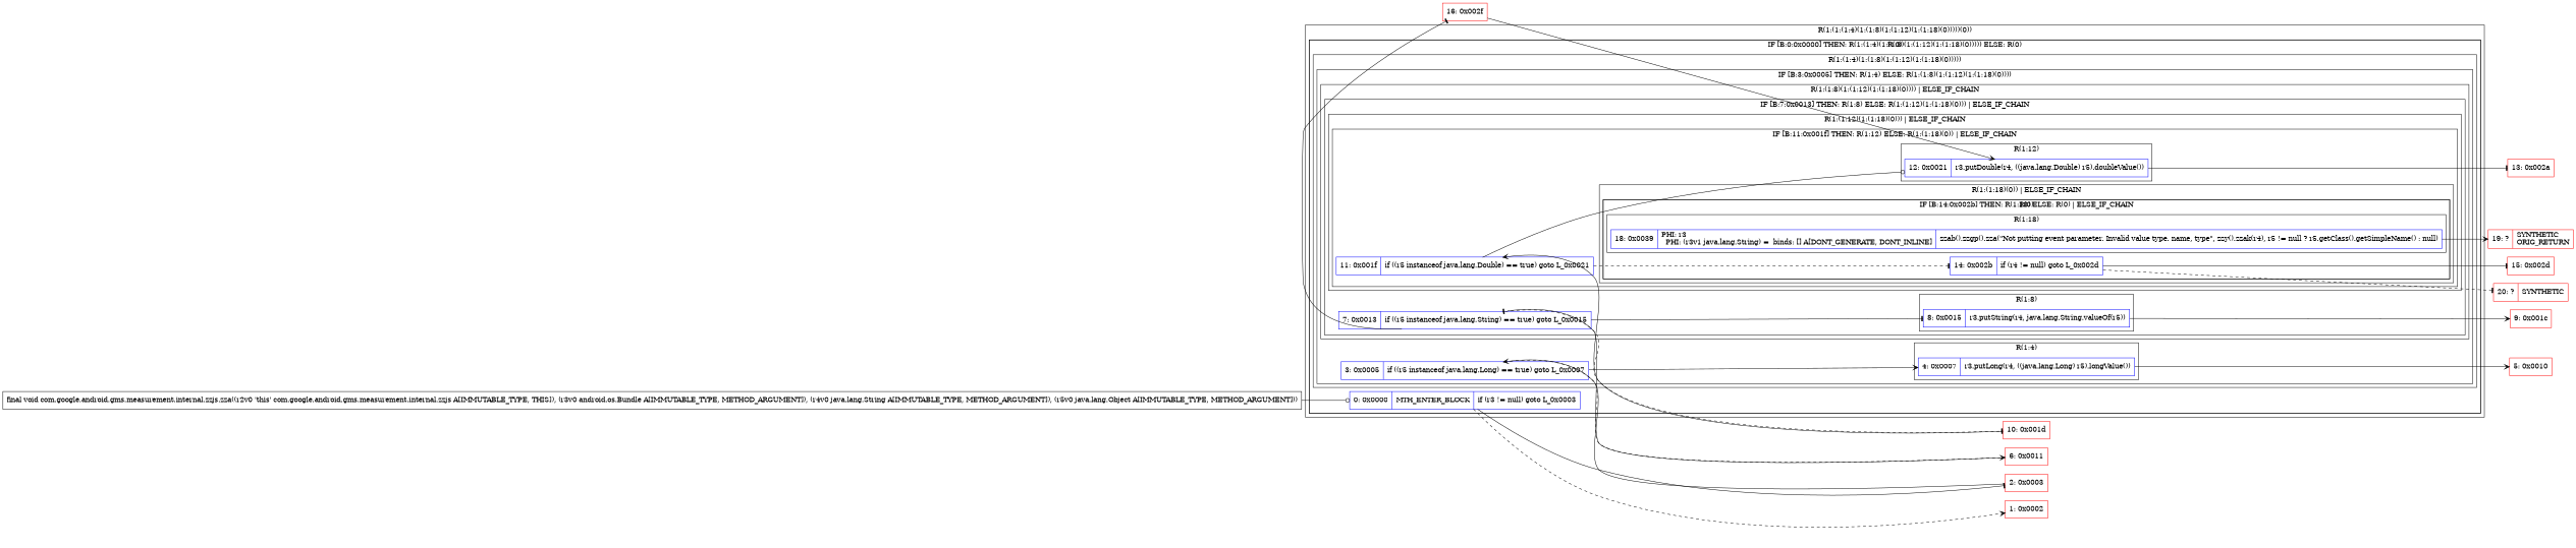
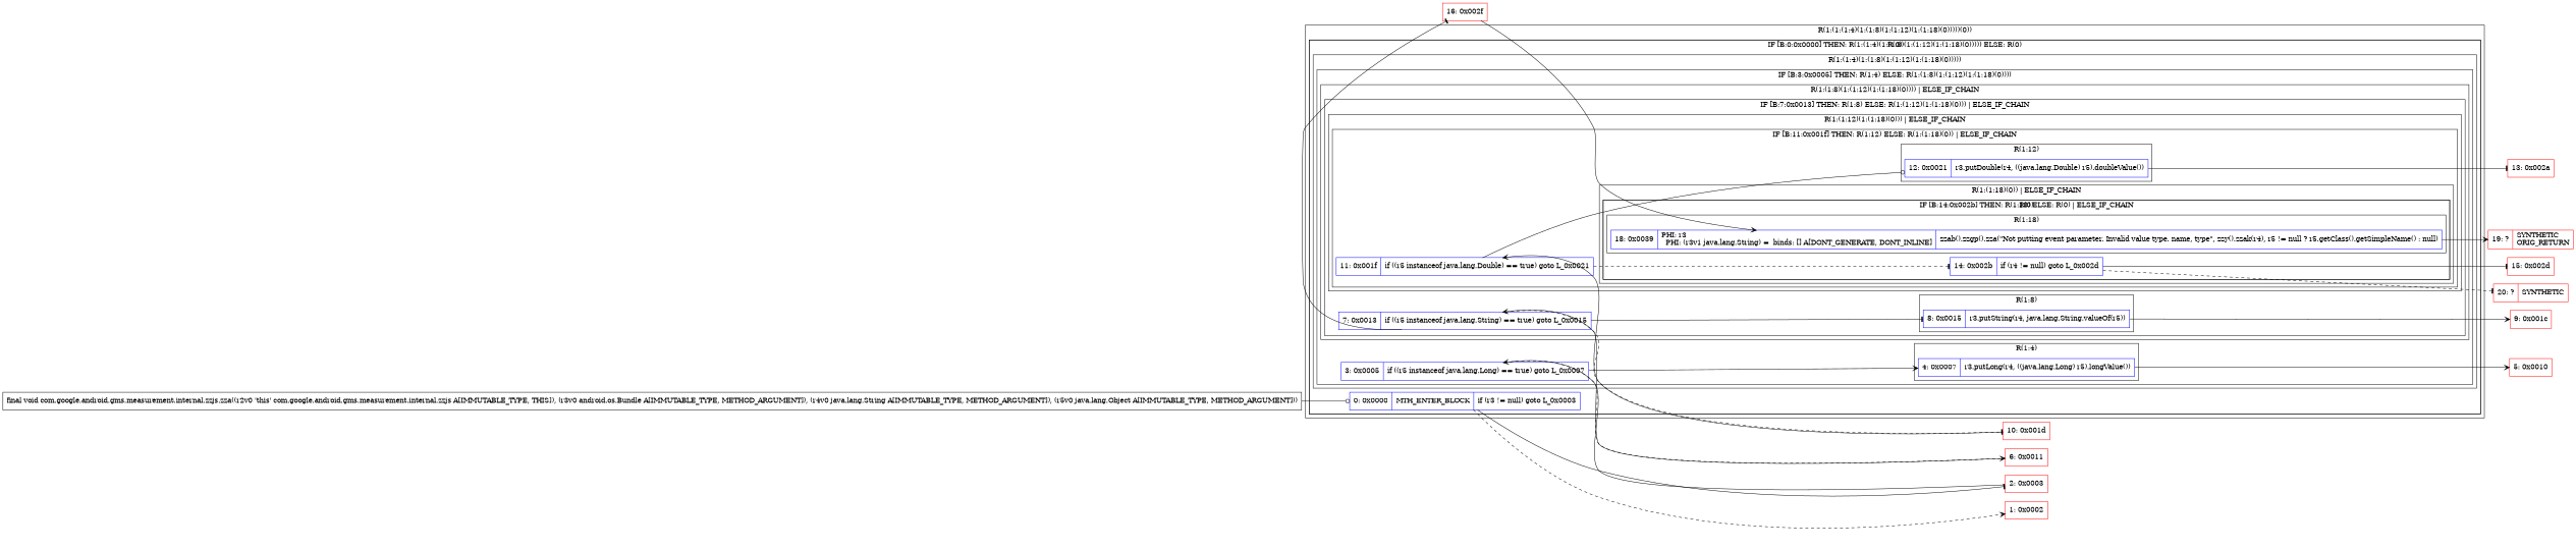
  digraph {
    rankdir=LR
    node [color=red shape=record]
    edge [arrowhead=vee]
    n1 [color=blue label="{4\:\ 0x0007|r3.putLong(r4, ((java.lang.Long) r5).longValue())\l}"]
    n2 [color=blue label="{8\:\ 0x0015|r3.putString(r4, java.lang.String.valueOf(r5))\l}"]
    n3 [color=blue label="{12\:\ 0x0021|r3.putDouble(r4, ((java.lang.Double) r5).doubleValue())\l}"]
    n4 [color=blue label="{18\:\ 0x0039|PHI: r3 \l  PHI: (r3v1 java.lang.String) =  binds: [] A[DONT_GENERATE, DONT_INLINE]\l|zzab().zzgp().zza(\"Not putting event parameter. Invalid value type. name, type\", zzy().zzak(r4), r5 != null ? r5.getClass().getSimpleName() : null)\l}"]
    n5 [color=blue label="{14\:\ 0x002b|if (r4 != null) goto L_0x002d\l}"]
    n6 [color=blue label="{11\:\ 0x001f|if ((r5 instanceof java.lang.Double) == true) goto L_0x0021\l}"]
    n7 [color=blue label="{7\:\ 0x0013|if ((r5 instanceof java.lang.String) == true) goto L_0x0015\l}"]
    n8 [color=blue label="{3\:\ 0x0005|if ((r5 instanceof java.lang.Long) == true) goto L_0x0007\l}"]
    n9 [color=blue label="{0\:\ 0x0000|MTH_ENTER_BLOCK\l|if (r3 != null) goto L_0x0003\l}"]
    n10 [label="{5\:\ 0x0010}"]
    n11 [label="{9\:\ 0x001c}"]
    n12 [label="{13\:\ 0x002a}"]
    n13 [label="{19\:\ ?|SYNTHETIC\lORIG_RETURN\l}"]
    n14 [label="{15\:\ 0x002d}"]
    n15 [label="{20\:\ ?|SYNTHETIC\l}"]
    n16 [label="{10\:\ 0x001d}"]
    n17 [label="{16\:\ 0x002f}"]
    n18 [label="{6\:\ 0x0011}"]
    n19 [label="{1\:\ 0x0002}"]
    n20 [label="{2\:\ 0x0003}"]
    n21 [label="{final void com.google.android.gms.measurement.internal.zzjs.zza((r2v0 'this' com.google.android.gms.measurement.internal.zzjs A[IMMUTABLE_TYPE, THIS]), (r3v0 android.os.Bundle A[IMMUTABLE_TYPE, METHOD_ARGUMENT]), (r4v0 java.lang.String A[IMMUTABLE_TYPE, METHOD_ARGUMENT]), (r5v0 java.lang.Object A[IMMUTABLE_TYPE, METHOD_ARGUMENT])) }" color=""]
    subgraph cluster_1 {
      label="R(1:(1:(1:4)(1:(1:8)(1:(1:12)(1:(1:18)(0)))))(0))"
      subgraph cluster_2 {
        label="IF [B:0:0x0000] THEN: R(1:(1:4)(1:(1:8)(1:(1:12)(1:(1:18)(0))))) ELSE: R(0)"
        n9
        subgraph cluster_3 {
          label="R(1:(1:4)(1:(1:8)(1:(1:12)(1:(1:18)(0)))))"
          subgraph cluster_4 {
            label="IF [B:3:0x0005] THEN: R(1:4) ELSE: R(1:(1:8)(1:(1:12)(1:(1:18)(0))))"
            n8
            subgraph cluster_5 {
              label="R(1:4)"
              n1
            }
            subgraph cluster_6 {
              label="R(1:(1:8)(1:(1:12)(1:(1:18)(0)))) | ELSE_IF_CHAIN\l"
              subgraph cluster_7 {
                label="IF [B:7:0x0013] THEN: R(1:8) ELSE: R(1:(1:12)(1:(1:18)(0))) | ELSE_IF_CHAIN\l"
                n7
                subgraph cluster_8 {
                  label="R(1:8)"
                  n2
                }
                subgraph cluster_9 {
                  label="R(1:(1:12)(1:(1:18)(0))) | ELSE_IF_CHAIN\l"
                  subgraph cluster_10 {
                    label="IF [B:11:0x001f] THEN: R(1:12) ELSE: R(1:(1:18)(0)) | ELSE_IF_CHAIN\l"
                    n6
                    subgraph cluster_11 {
                      label="R(1:12)"
                      n3
                    }
                    subgraph cluster_12 {
                      label="R(1:(1:18)(0)) | ELSE_IF_CHAIN\l"
                      subgraph cluster_13 {
                        label="IF [B:14:0x002b] THEN: R(1:18) ELSE: R(0) | ELSE_IF_CHAIN\l"
                        n5
                        subgraph cluster_14 {
                          label="R(1:18)"
                          n4
                        }
                        subgraph cluster_15 {
                          label="R(0)"
                        }
                      }
                    }
                  }
                }
              }
            }
          }
        }
        subgraph cluster_16 {
          label="R(0)"
        }
      }
    }
    n1 -> n10
    n2 -> n11
    n3 -> n12 [arrowhead=tee]
    n4 -> n13
    n5 -> n14 [arrowhead=tee]
    n5 -> n15 [arrowhead=tee style=dashed]
    n6 -> n3 [arrowhead=odot]
    n6 -> n5 [arrowhead=tee style=dashed]
    n7 -> n2 [arrowhead=tee]
    n7 -> n16 [arrowhead=tee style=dashed]
    n7 -> n17 [arrowhead=tee]
    n8 -> n1
    n8 -> n18 [style=dashed]
    n9 -> n19 [style=dashed]
    n9 -> n20 [arrowhead=tee]
    n16 -> n6
-   n17 -> n3
-   n18 -> n7 [arrowhead=tee]
+   n17 -> n4
+   n18 -> n7
    n20 -> n8
    n21 -> n9 [arrowhead=odot]
  }
